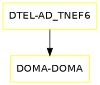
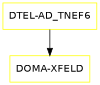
  digraph {
    fontname="DejaVu Sans"
    node [color=yellow shape=box fontname="DejaVu Sans"]
    "DTEL-AD_TNEF6"
-   "DOMA-XFELD" [label="DOMA-DOMA"]
+   "DOMA-XFELD"
    "DTEL-AD_TNEF6" -> "DOMA-XFELD" [fontname="DejaVu Sans"]
  }
